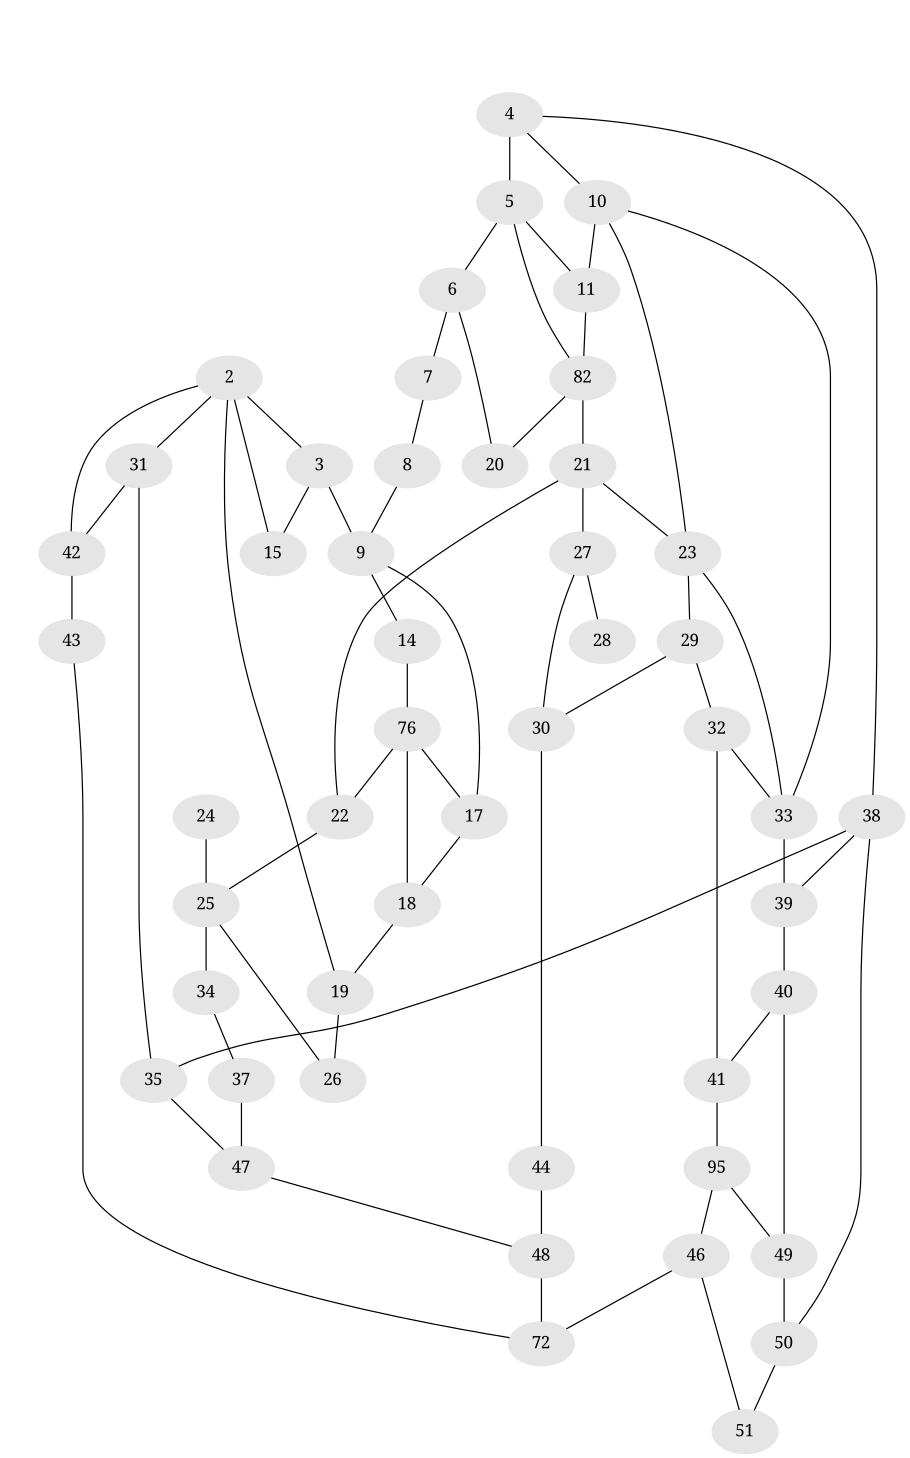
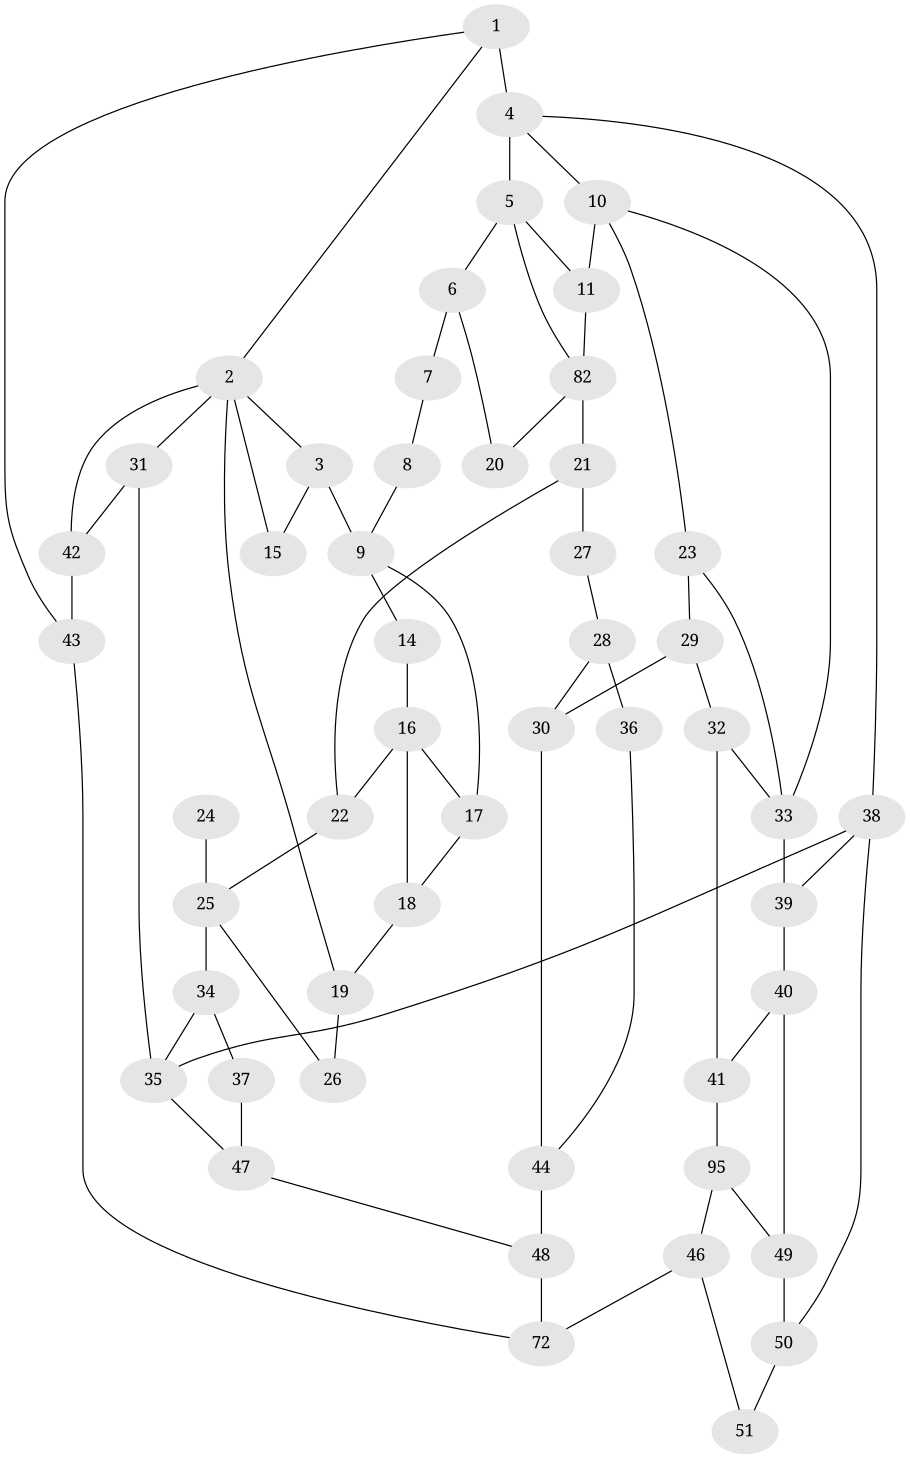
  graph {
    fontname="Noto Serif"
    node [color=gray90 fontname="Noto Serif" style=filled]
    edge [fontname="Noto Serif" weight=1.0]
+   1
    2
    4
    43
    3
    15
    19
    31
    42
    5
    10
    38
    n13 [label=72]
    9
    26
    35
    14
    17
    6
    11
    n21 [label=82]
    23
    33
    39
    50
    7
    20
    21
    8
-   16 [label=76]
+   16
    18
    29
    22
    27
    25
    28
    30
    24
    32
    34
+   36
    37
    44
    41
    48
    47
    n47 [label=95]
    40
    49
    51
    46
+   1 -- 2
+   1 -- 4 [weight=2.0]
+   1 -- 43
    2 -- 3
    2 -- 15
    2 -- 19
    2 -- 31
    2 -- 42
    4 -- 5 [weight=2.0]
    4 -- 10 [weight=2.0]
    4 -- 38
    43 -- n13
    3 -- 15 [weight=2.0]
    3 -- 9 [weight=2.0]
    19 -- 26
    31 -- 42
    31 -- 35 [weight=2.0]
    42 -- 43
    5 -- 6 [weight=2.0]
    5 -- 11
    5 -- n21
    10 -- 11
    10 -- 23
    10 -- 33
    38 -- 35
    38 -- 39
    38 -- 50
    9 -- 14
    9 -- 17
    35 -- 47
    14 -- 16 [weight=2.0]
    17 -- 18
    6 -- 7 [weight=2.0]
    6 -- 20
    11 -- n21
    n21 -- 20
    n21 -- 21 [weight=2.0]
    23 -- 33
    23 -- 29
    33 -- 39 [weight=2.0]
    39 -- 40
    50 -- 51
    7 -- 8
-   21 -- 23
    21 -- 22 [weight=2.0]
    21 -- 27
    8 -- 9 [weight=2.0]
    16 -- 17
    16 -- 18
    16 -- 22 [weight=2.0]
    18 -- 19
    29 -- 30
    29 -- 32
    22 -- 25
    27 -- 28
-   27 -- 30
+   28 -- 30
    25 -- 26
    25 -- 34
+   28 -- 36
    30 -- 44
    24 -- 25
    32 -- 33
    32 -- 41
+   34 -- 35
    34 -- 37
+   36 -- 44
    37 -- 47
    44 -- 48 [weight=2.0]
    41 -- n47
    48 -- n13
    47 -- 48
    n47 -- 49
    n47 -- 46
    40 -- 41
    40 -- 49
    49 -- 50
    46 -- n13
    46 -- 51
  }
